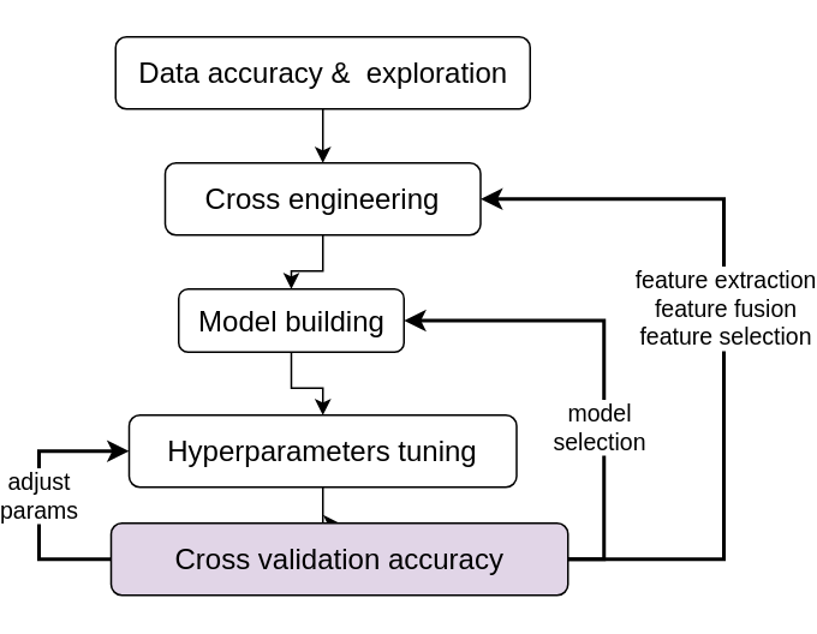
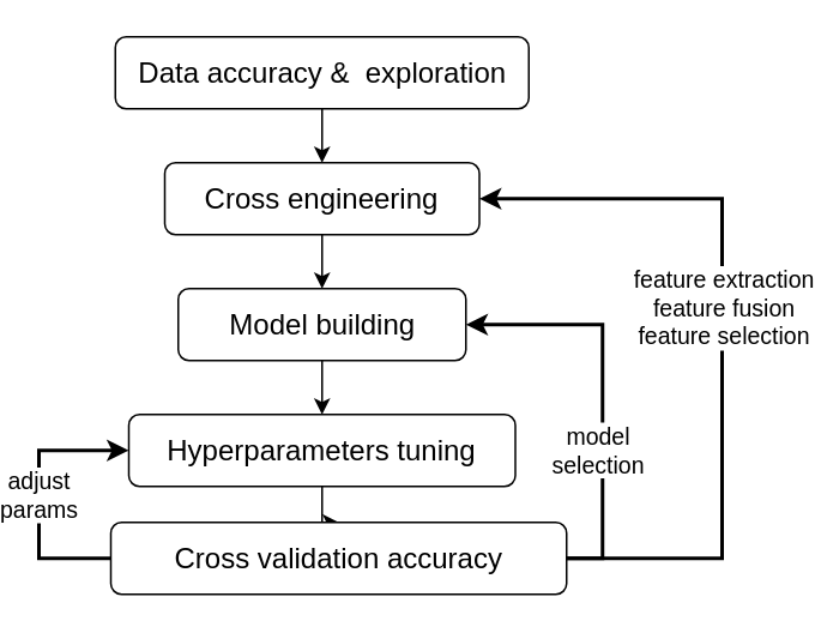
  <mxCell id="0" />
  <mxCell id="1" parent="0" />
  <mxCell id="2" value="" style="edgeStyle=orthogonalEdgeStyle;rounded=0;orthogonalLoop=1;jettySize=auto;html=1;" parent="1" source="3" target="5" edge="1"><mxGeometry relative="1" as="geometry" /></mxCell>
  <mxCell id="3" value="&lt;font style=&quot;font-size: 16px&quot;&gt;Data accuracy &amp;amp; &amp;nbsp;exploration&lt;/font&gt;" style="rounded=1;whiteSpace=wrap;html=1;" parent="1" vertex="1"><mxGeometry x="62.5" y="20" width="230" height="40" as="geometry" /></mxCell>
  <mxCell id="4" value="" style="edgeStyle=orthogonalEdgeStyle;rounded=0;orthogonalLoop=1;jettySize=auto;html=1;" parent="1" source="5" target="7" edge="1"><mxGeometry relative="1" as="geometry" /></mxCell>
  <mxCell id="5" value="&lt;span style=&quot;font-size: 16px&quot;&gt;Cross engineering&lt;/span&gt;" style="rounded=1;whiteSpace=wrap;html=1;" parent="1" vertex="1"><mxGeometry x="90" y="90" width="175" height="40" as="geometry" /></mxCell>
  <mxCell id="6" value="" style="edgeStyle=orthogonalEdgeStyle;rounded=0;orthogonalLoop=1;jettySize=auto;html=1;" parent="1" source="7" target="9" edge="1"><mxGeometry relative="1" as="geometry" /></mxCell>
- <mxCell id="7" value="&lt;font size=&quot;3&quot;&gt;Model building&lt;/font&gt;" style="rounded=1;whiteSpace=wrap;html=1;" parent="1" vertex="1"><mxGeometry x="97.5" y="160" width="125" height="35" as="geometry" /></mxCell>
+ <mxCell id="7" value="&lt;font size=&quot;3&quot;&gt;Model building&lt;/font&gt;" style="rounded=1;whiteSpace=wrap;html=1;" parent="1" vertex="1"><mxGeometry x="97.5" y="160" width="160" height="40" as="geometry" /></mxCell>
  <mxCell id="8" value="" style="edgeStyle=orthogonalEdgeStyle;rounded=0;orthogonalLoop=1;jettySize=auto;html=1;" parent="1" source="9" target="14" edge="1"><mxGeometry relative="1" as="geometry" /></mxCell>
  <mxCell id="9" value="&lt;font style=&quot;font-size: 16px&quot;&gt;Hyperparameters tuning&lt;/font&gt;" style="rounded=1;whiteSpace=wrap;html=1;" parent="1" vertex="1"><mxGeometry x="70" y="230" width="215" height="40" as="geometry" /></mxCell>
  <mxCell id="10" value="&lt;font style=&quot;font-size: 13px&quot;&gt;model &lt;br&gt;selection&lt;/font&gt;" style="edgeStyle=orthogonalEdgeStyle;rounded=0;orthogonalLoop=1;jettySize=auto;html=1;exitX=1;exitY=0.5;exitDx=0;exitDy=0;entryX=1;entryY=0.5;entryDx=0;entryDy=0;strokeWidth=2;" parent="1" source="14" target="7" edge="1"><mxGeometry x="-0.292" y="4" relative="1" as="geometry"><mxPoint x="1" as="offset" /></mxGeometry></mxCell>
  <mxCell id="11" style="edgeStyle=orthogonalEdgeStyle;rounded=0;orthogonalLoop=1;jettySize=auto;html=1;entryX=1;entryY=0.5;entryDx=0;entryDy=0;strokeWidth=2;" parent="1" source="14" target="5" edge="1"><mxGeometry relative="1" as="geometry"><Array as="points"><mxPoint x="400" y="310" /><mxPoint x="400" y="110" /></Array></mxGeometry></mxCell>
  <mxCell id="12" value="&lt;font style=&quot;font-size: 13px&quot;&gt;&lt;span style=&quot;font-family: &amp;#34;arial&amp;#34; , sans-serif ; text-align: justify&quot;&gt;feature extraction&lt;/span&gt;&lt;br&gt;feature fusion&lt;br&gt;feature selection&lt;br&gt;&lt;/font&gt;" style="edgeLabel;html=1;align=center;verticalAlign=middle;resizable=0;points=[];fontSize=13;" parent="11" vertex="1" connectable="0"><mxGeometry x="-0.139" relative="1" as="geometry"><mxPoint y="-45.5" as="offset" /></mxGeometry></mxCell>
  <mxCell id="13" value="adjust&lt;br&gt;params" style="edgeStyle=orthogonalEdgeStyle;rounded=0;orthogonalLoop=1;jettySize=auto;html=1;entryX=0;entryY=0.5;entryDx=0;entryDy=0;strokeWidth=2;fontSize=13;" parent="1" source="14" target="9" edge="1"><mxGeometry relative="1" as="geometry"><Array as="points"><mxPoint x="20" y="310" /><mxPoint x="20" y="250" /></Array></mxGeometry></mxCell>
- <mxCell id="14" value="&lt;font size=&quot;3&quot;&gt;Cross validation accuracy&lt;/font&gt;" style="rounded=1;whiteSpace=wrap;html=1;fillColor=#e1d5e7;" parent="1" vertex="1"><mxGeometry x="60" y="290" width="253.5" height="40" as="geometry" /></mxCell>
+ <mxCell id="14" value="&lt;font size=&quot;3&quot;&gt;Cross validation accuracy&lt;/font&gt;" style="rounded=1;whiteSpace=wrap;html=1;" parent="1" vertex="1"><mxGeometry x="60" y="290" width="253.5" height="40" as="geometry" /></mxCell>
